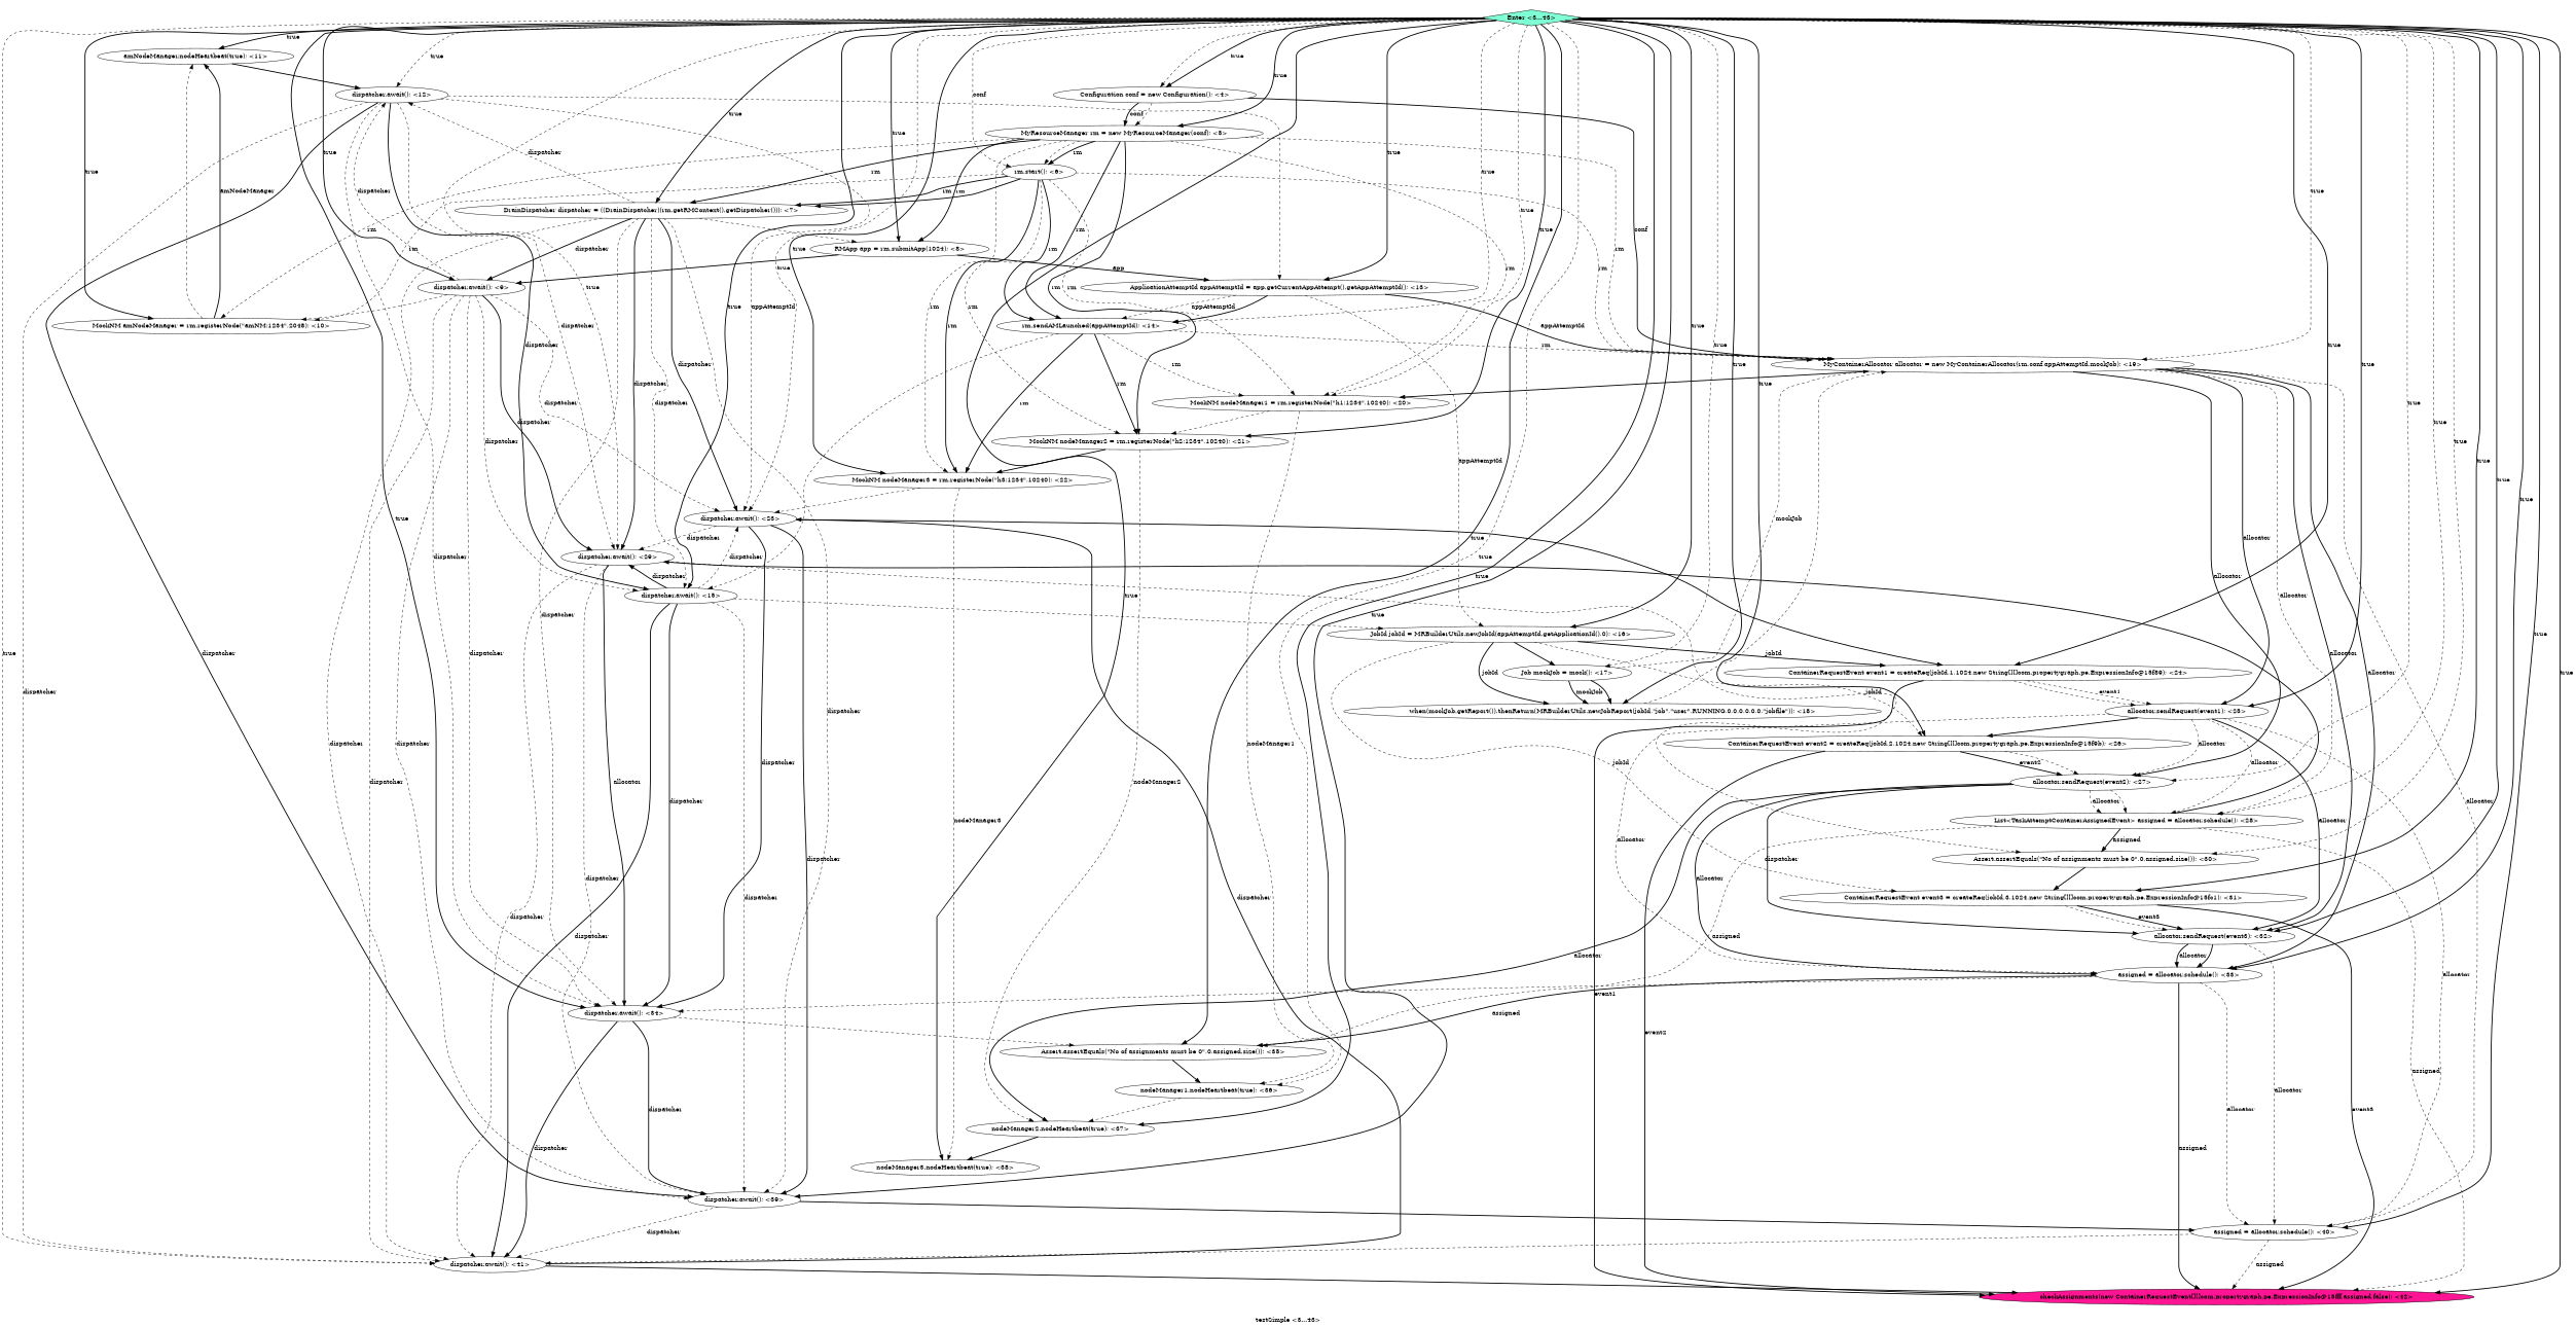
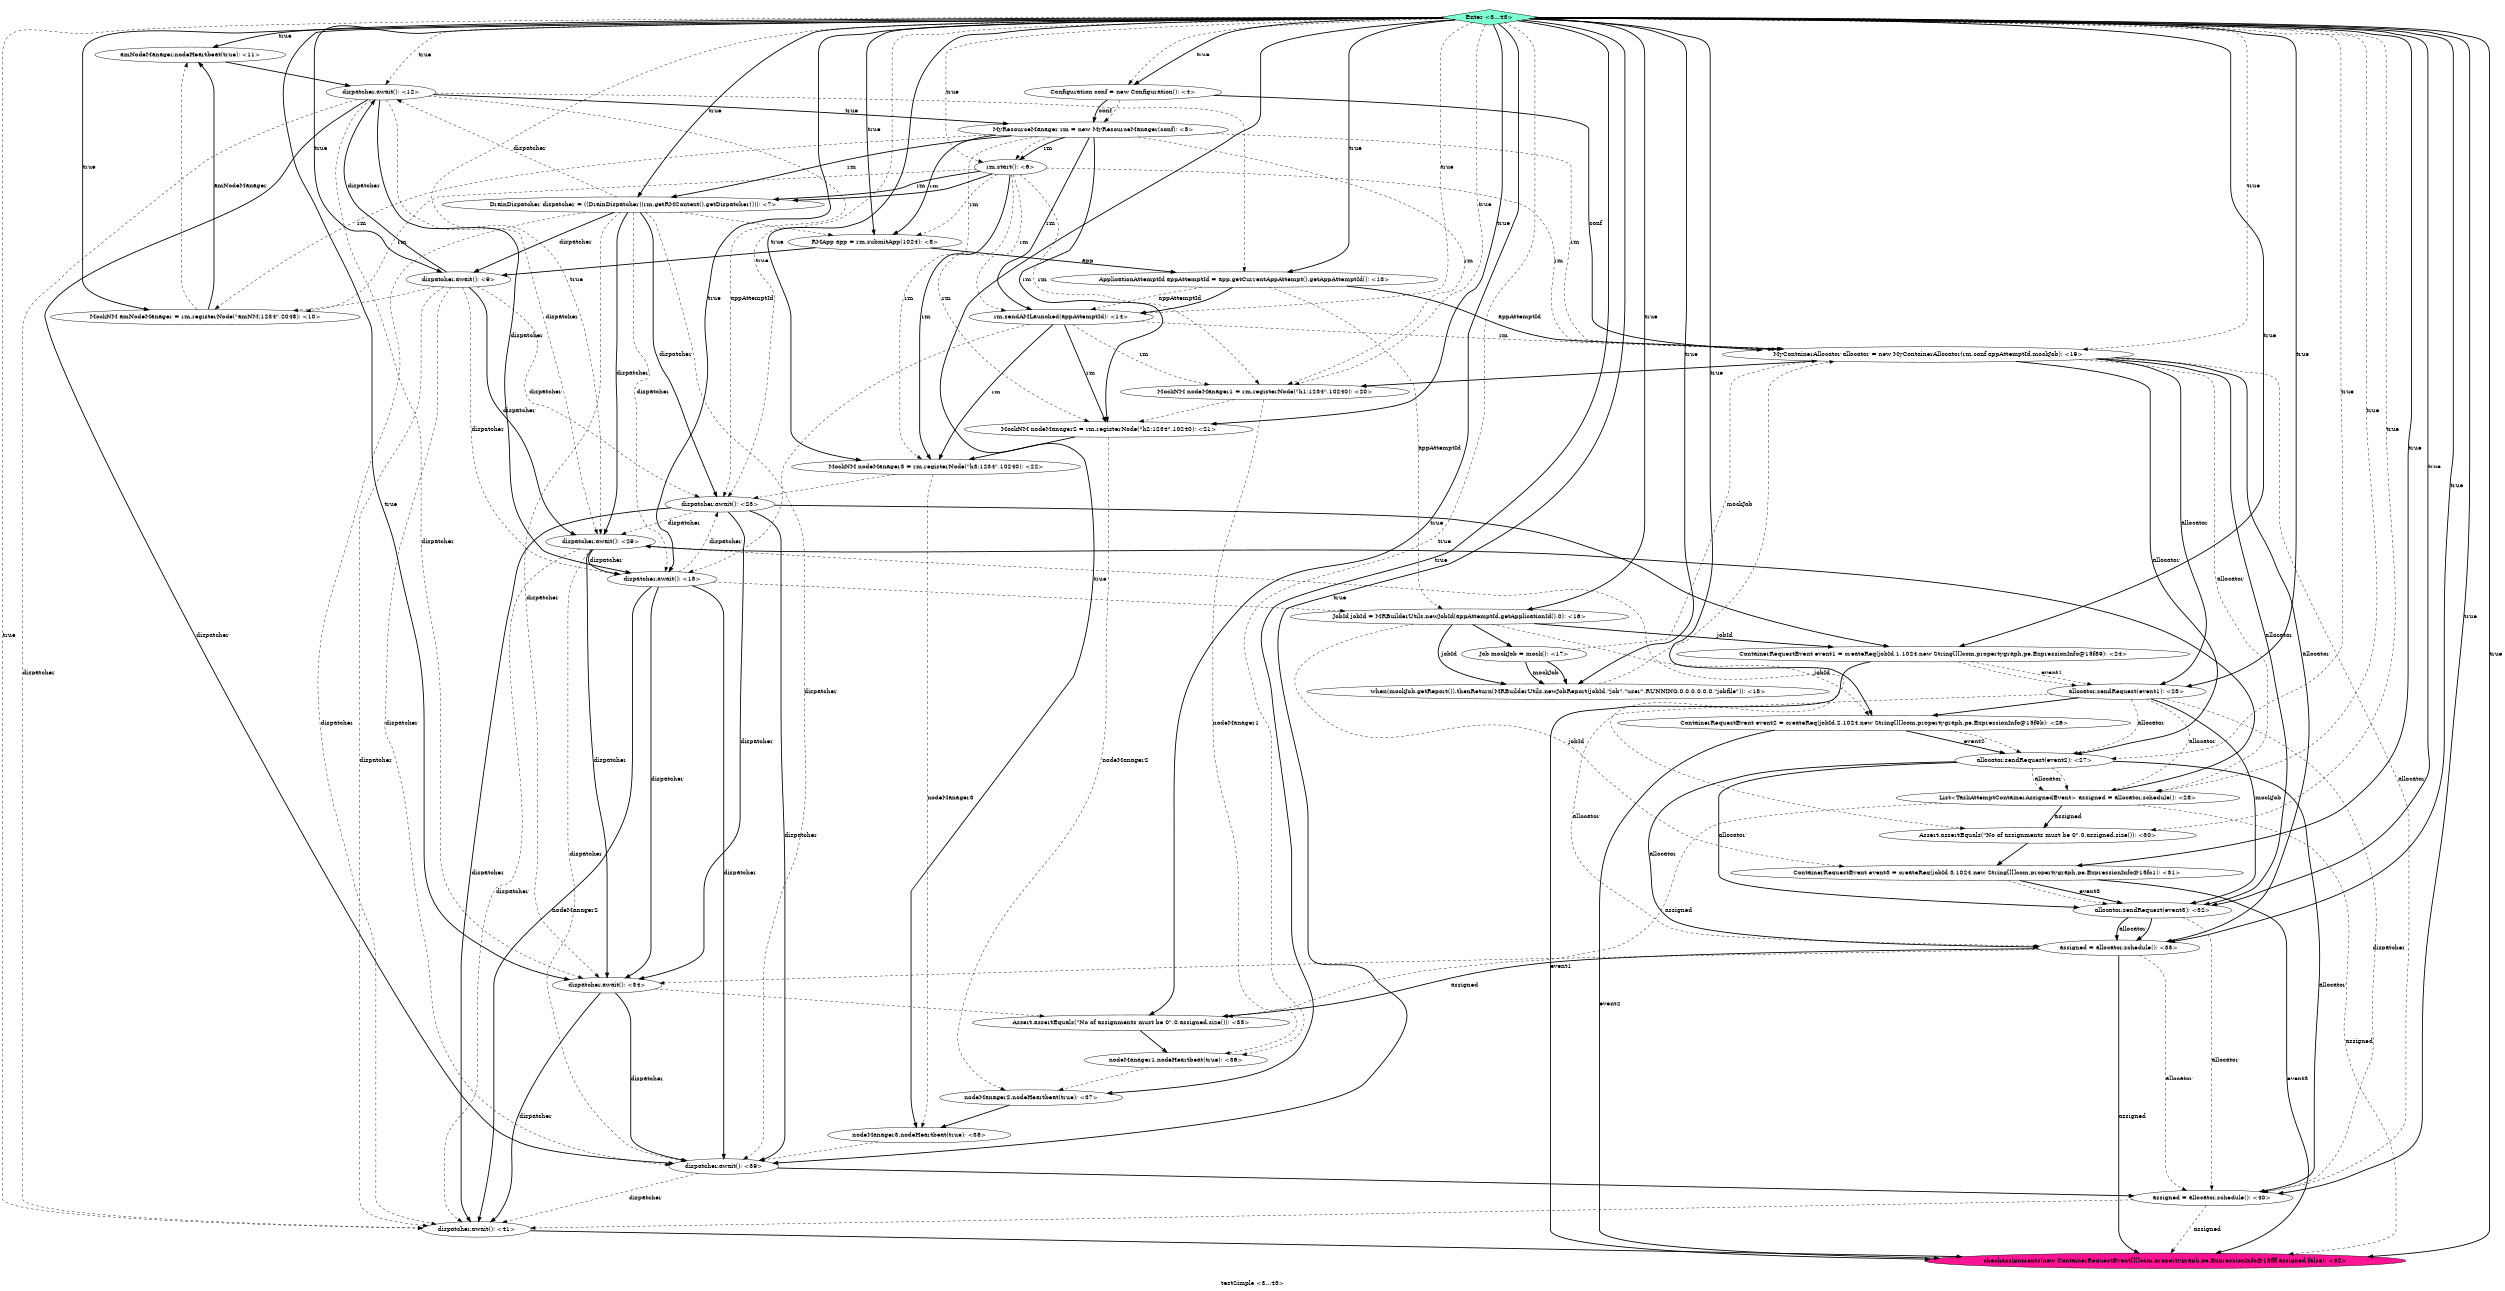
  digraph {
    label="testSimple <3...43>"
    node [fillcolor=white shape=ellipse style=filled]
    edge [style=bold]
    n1 [label="rm.sendAMLaunched(appAttemptId); <14>"]
    n2 [label="MyContainerAllocator allocator = new MyContainerAllocator(rm,conf,appAttemptId,mockJob); <19>"]
    n3 [label="MockNM nodeManager2 = rm.registerNode(\"h2:1234\",10240); <21>"]
    n4 [label="MockNM nodeManager3 = rm.registerNode(\"h3:1234\",10240); <22>"]
    n5 [label="dispatcher.await(); <15>"]
    n6 [label="MockNM nodeManager1 = rm.registerNode(\"h1:1234\",10240); <20>"]
    n7 [label="List<TaskAttemptContainerAssignedEvent> assigned = allocator.schedule(); <28>"]
    n8 [label="assigned = allocator.schedule(); <33>"]
    n9 [label="allocator.sendRequest(event3); <32>"]
    n10 [label="allocator.sendRequest(event1); <25>"]
    n11 [label="assigned = allocator.schedule(); <40>"]
    n12 [label="allocator.sendRequest(event2); <27>"]
    n13 [label="nodeManager2.nodeHeartbeat(true); <37>"]
    n14 [label="dispatcher.await(); <23>"]
    n15 [label="nodeManager3.nodeHeartbeat(true); <38>"]
    n16 [label="dispatcher.await(); <34>"]
    n17 [label="dispatcher.await(); <41>"]
    n18 [label="dispatcher.await(); <29>"]
    n19 [label="dispatcher.await(); <39>"]
    n20 [label="JobId jobId = MRBuilderUtils.newJobId(appAttemptId.getApplicationId(),0); <16>"]
    n21 [label="nodeManager1.nodeHeartbeat(true); <36>"]
    n22 [fillcolor=aquamarine label="Enter <3...43>" shape=diamond]
    n23 [label="amNodeManager.nodeHeartbeat(true); <11>"]
    n24 [label="ApplicationAttemptId appAttemptId = app.getCurrentAppAttempt().getAppAttemptId(); <13>"]
    n25 [label="dispatcher.await(); <12>"]
    n26 [fillcolor=deeppink label="checkAssignments(new ContainerRequestEvent[][]com.propertygraph.pe.ExpressionInfo@15fff,assigned,false); <42>"]
    n27 [label="Configuration conf = new Configuration(); <4>"]
    n28 [label="rm.start(); <6>"]
    n29 [label="Assert.assertEquals(\"No of assignments must be 0\",0,assigned.size()); <30>"]
    n30 [label="Job mockJob = mock(); <17>"]
    n31 [label="MockNM amNodeManager = rm.registerNode(\"amNM:1234\",2048); <10>"]
    n32 [label="ContainerRequestEvent event2 = createReq(jobId,2,1024,new String[][]com.propertygraph.pe.ExpressionInfo@15f9b); <26>"]
    n33 [label="RMApp app = rm.submitApp(1024); <8>"]
    n34 [label="ContainerRequestEvent event3 = createReq(jobId,3,1024,new String[][]com.propertygraph.pe.ExpressionInfo@15fc1); <31>"]
    n35 [label="MyResourceManager rm = new MyResourceManager(conf); <5>"]
    n36 [label="DrainDispatcher dispatcher = ((DrainDispatcher)(rm.getRMContext().getDispatcher())); <7>"]
    n37 [label="ContainerRequestEvent event1 = createReq(jobId,1,1024,new String[][]com.propertygraph.pe.ExpressionInfo@15f89); <24>"]
    n38 [label="Assert.assertEquals(\"No of assignments must be 0\",0,assigned.size()); <35>"]
    n39 [label="when(mockJob.getReport()).thenReturn(MRBuilderUtils.newJobReport(jobId,\"job\",\"user\",RUNNING,0,0,0,0,0,0,\"jobfile\")); <18>"]
    n40 [label="dispatcher.await(); <9>"]
    n1 -> n2 [label=rm style=dashed]
    n1 -> n3 [label=rm]
    n1 -> n4 [label=rm]
    n1 -> n5 [style=dashed]
    n1 -> n6 [label=rm style=dashed]
    n2 -> n6
    n2 -> n7 [label=allocator style=dashed]
    n2 -> n8 [label=allocator]
    n2 -> n9 [label=allocator]
    n2 -> n10 [label=allocator]
    n2 -> n11 [label=allocator style=dashed]
    n2 -> n12 [label=allocator]
    n3 -> n4
    n3 -> n13 [label=nodeManager2 style=dashed]
    n4 -> n14 [style=dashed]
    n4 -> n15 [label=nodeManager3 style=dashed]
    n5 -> n14 [label=dispatcher style=dashed]
    n5 -> n16 [label=dispatcher]
-   n5 -> n17 [label=dispatcher]
-   n5 -> n18 [label=dispatcher]
-   n5 -> n19 [label=dispatcher style=dashed]
+   n5 -> n17 [label=nodeManager2]
+   n18 -> n5 [label=dispatcher]
+   n5 -> n19 [label=dispatcher]
    n5 -> n20 [style=dashed]
    n6 -> n3 [style=dashed]
    n6 -> n21 [label=nodeManager1 style=dashed]
    n7 -> n18
    n7 -> n26 [label=assigned style=dashed]
    n7 -> n29 [label=assigned]
    n7 -> n38 [label=assigned style=dashed]
    n8 -> n11 [label=allocator style=dashed]
    n8 -> n16 [style=dashed]
    n8 -> n26 [label=assigned]
    n8 -> n38 [label=assigned]
    n9 -> n8 [label=allocator]
    n9 -> n8
    n9 -> n11 [label=allocator style=dashed]
    n10 -> n7 [label=allocator style=dashed]
    n10 -> n8 [label=allocator style=dashed]
-   n10 -> n9 [label=allocator]
-   n10 -> n11 [label=allocator style=dashed]
+   n10 -> n9 [label=mockJob]
+   n10 -> n11 [label=dispatcher style=dashed]
    n10 -> n12 [label=allocator style=dashed]
    n10 -> n32
    n11 -> n17 [style=dashed]
    n11 -> n26 [label=assigned style=dashed]
    n12 -> n7 [label=allocator style=dashed]
    n12 -> n7 [style=dashed]
    n12 -> n8 [label=allocator]
-   n12 -> n9 [label=dispatcher]
-   n12 -> n13 [label=allocator]
+   n12 -> n9 [label=allocator]
+   n12 -> n11 [label=allocator]
    n13 -> n15
    n14 -> n16 [label=dispatcher]
-   n17 -> n14 [label=dispatcher]
+   n14 -> n17 [label=dispatcher]
    n14 -> n18 [label=dispatcher style=dashed]
    n14 -> n19 [label=dispatcher]
    n14 -> n37
+   n15 -> n19 [style=dashed]
    n16 -> n17 [label=dispatcher]
    n16 -> n19 [label=dispatcher]
    n16 -> n38 [style=dashed]
    n17 -> n26
-   n18 -> n16 [label=allocator]
+   n18 -> n16 [label=dispatcher]
    n18 -> n17 [label=dispatcher style=dashed]
    n18 -> n19 [label=dispatcher style=dashed]
    n18 -> n29 [style=dashed]
    n19 -> n11
    n19 -> n17 [label=dispatcher style=dashed]
    n20 -> n30
    n20 -> n32 [label=jobId style=dashed]
    n20 -> n34 [label=jobId style=dashed]
    n20 -> n37 [label=jobId]
    n20 -> n39 [label=jobId]
    n21 -> n13 [style=dashed]
    n22 -> n1 [label=true style=dashed]
    n22 -> n2 [label=true style=dashed]
    n22 -> n3 [label=true]
    n22 -> n4 [label=true]
    n22 -> n5 [label=true]
    n22 -> n6 [label=true style=dashed]
    n22 -> n7 [label=true style=dashed]
    n22 -> n8 [label=true]
    n22 -> n9 [label=true]
    n22 -> n10 [label=true]
    n22 -> n11 [label=true]
    n22 -> n12 [label=true style=dashed]
    n22 -> n13 [label=true]
    n22 -> n14 [label=true style=dashed]
    n22 -> n15 [label=true]
    n22 -> n16 [label=true]
    n22 -> n17 [label=true style=dashed]
    n22 -> n18 [label=true style=dashed]
    n22 -> n19 [label=true]
    n22 -> n20 [label=true]
    n22 -> n21 [label=true style=dashed]
    n22 -> n23 [label=true]
    n22 -> n24 [label=true]
    n22 -> n25 [label=true style=dashed]
    n22 -> n26 [label=true]
    n22 -> n27 [label=true]
    n22 -> n27 [style=dashed]
-   n22 -> n28 [label=conf style=dashed]
+   n22 -> n28 [label=true style=dashed]
    n22 -> n29 [label=true style=dashed]
-   n22 -> n30 [label=true style=dashed]
    n22 -> n31 [label=true]
    n22 -> n32 [label=true]
    n22 -> n33 [label=true]
    n22 -> n34 [label=true]
-   n22 -> n35 [label=true]
+   n25 -> n35 [label=true]
    n22 -> n36 [label=true]
    n22 -> n37 [label=true]
    n22 -> n38 [label=true]
    n22 -> n39 [label=true]
    n22 -> n40 [label=true]
    n23 -> n25
    n24 -> n1 [label=appAttemptId style=dashed]
    n24 -> n1
    n24 -> n2 [label=appAttemptId]
    n24 -> n20 [label=appAttemptId style=dashed]
    n25 -> n5 [label=dispatcher]
    n25 -> n14 [label=appAttemptId style=dashed]
    n25 -> n16 [label=dispatcher style=dashed]
    n25 -> n17 [label=dispatcher style=dashed]
    n25 -> n18 [label=dispatcher style=dashed]
    n25 -> n19 [label=dispatcher]
    n25 -> n24 [style=dashed]
    n27 -> n2 [label=conf]
    n27 -> n35 [label=conf]
    n27 -> n35 [style=dashed]
-   n28 -> n1 [label=rm]
+   n28 -> n1 [label=rm style=dashed]
    n28 -> n2 [label=rm style=dashed]
    n28 -> n3 [label=rm style=dashed]
    n28 -> n4 [label=rm]
    n28 -> n6 [label=rm style=dashed]
    n28 -> n31 [label=rm style=dashed]
+   n28 -> n33 [label=rm style=dashed]
    n28 -> n36 [label=rm]
    n28 -> n36
    n29 -> n34
    n30 -> n2 [label=mockJob style=dashed]
    n30 -> n39 [label=mockJob]
    n30 -> n39
    n31 -> n23 [label=amNodeManager]
    n31 -> n23 [style=dashed]
    n32 -> n12 [label=event2]
    n32 -> n12 [style=dashed]
    n32 -> n26 [label=event2]
    n33 -> n24 [label=app]
    n33 -> n40
    n34 -> n9 [label=event3]
    n34 -> n9 [style=dashed]
    n34 -> n26 [label=event3]
    n35 -> n1 [label=rm]
    n35 -> n2 [label=rm style=dashed]
    n35 -> n3 [label=rm]
    n35 -> n4 [label=rm style=dashed]
    n35 -> n6 [label=rm style=dashed]
    n35 -> n28 [label=rm]
    n35 -> n28 [style=dashed]
    n35 -> n31 [label=rm style=dashed]
    n35 -> n33 [label=rm]
    n35 -> n36 [label=rm]
    n36 -> n5 [label=dispatcher style=dashed]
    n36 -> n14 [label=dispatcher]
    n36 -> n16 [label=dispatcher style=dashed]
    n36 -> n17 [label=dispatcher style=dashed]
    n36 -> n18 [label=dispatcher]
    n36 -> n19 [label=dispatcher style=dashed]
    n36 -> n25 [label=dispatcher style=dashed]
    n36 -> n33 [style=dashed]
    n36 -> n40 [label=dispatcher]
    n37 -> n10 [label=event1 style=dashed]
    n37 -> n10 [style=dashed]
    n37 -> n26 [label=event1]
    n38 -> n21
    n39 -> n2 [style=dashed]
    n40 -> n5 [label=dispatcher style=dashed]
    n40 -> n14 [label=dispatcher style=dashed]
-   n40 -> n16 [label=dispatcher style=dashed]
    n40 -> n17 [label=dispatcher style=dashed]
    n40 -> n18 [label=dispatcher]
    n40 -> n19 [label=dispatcher style=dashed]
-   n40 -> n25 [label=dispatcher style=dashed]
+   n40 -> n25 [label=dispatcher]
    n40 -> n31 [style=dashed]
  }
